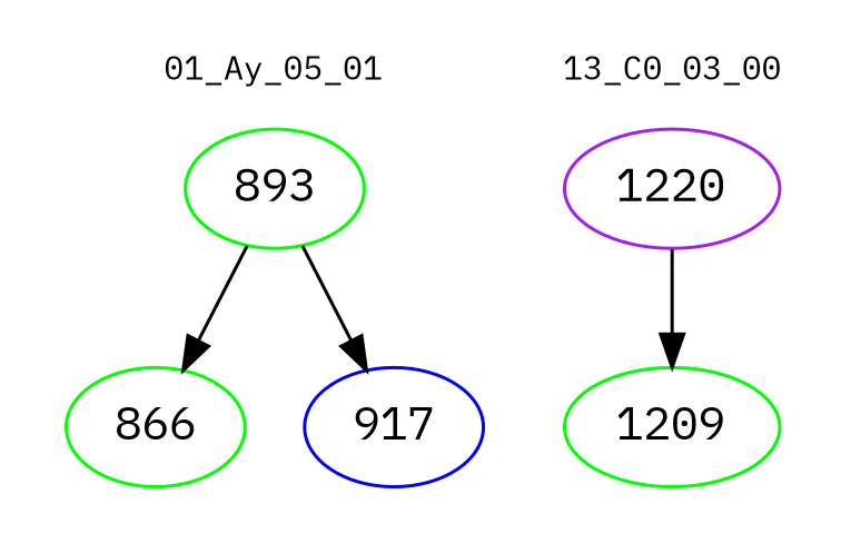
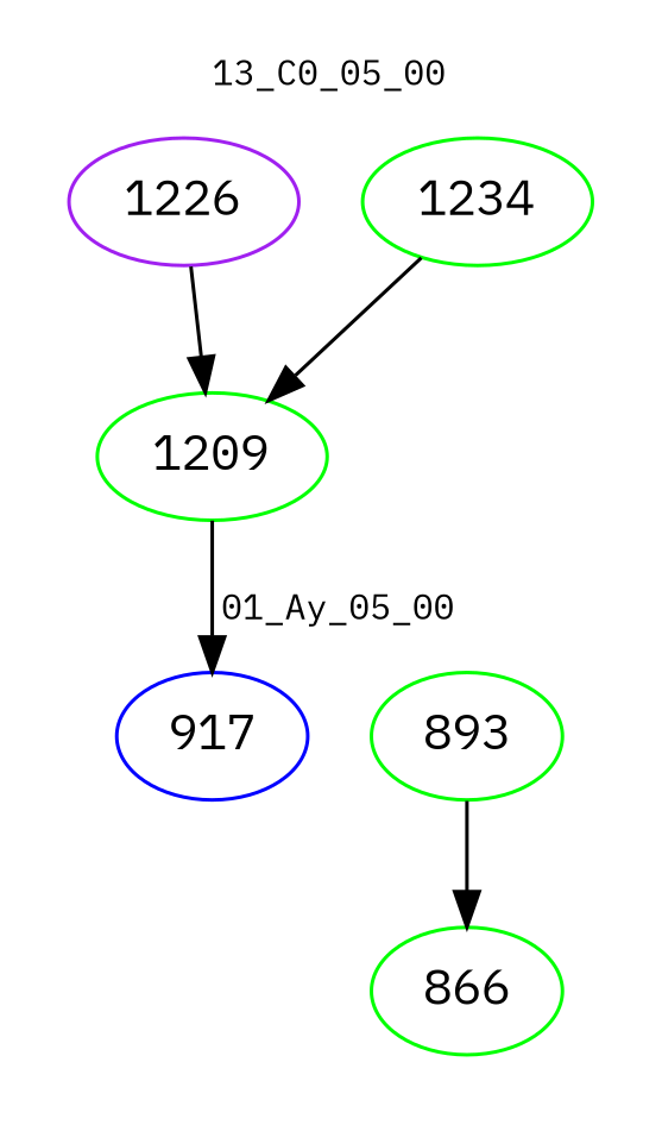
  digraph {
    fontname="IBM Plex Mono"
    node [color=green fontname="IBM Plex Mono"]
    edge [color=black fontname="IBM Plex Mono"]
    n1 [label=866]
    n2 [label=893]
    n3 [color=blue label=917]
+   n4 [label=1234]
    n5 [label=1209]
-   n6 [color=purple label=1220]
+   n6 [color=purple label=1226]
    subgraph cluster_1 {
      color=white
      fontsize=10
-     label="01_Ay_05_01"
+     label="01_Ay_05_00"
      n1
      n2
      n3
    }
    subgraph cluster_2 {
      color=white
      fontsize=10
-     label="13_C0_03_00"
+     label="13_C0_05_00"
+     n4
      n5
      n6
    }
    n2 -> n1
-   n2 -> n3
+   n5 -> n3
+   n4 -> n5
    n6 -> n5
  }
